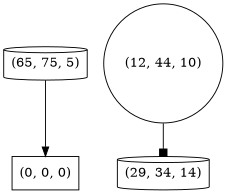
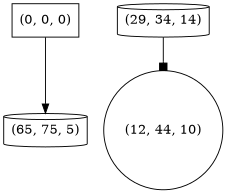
  digraph {
    node [shape=cylinder]
    "(0, 0, 0)" [shape=box]
    "(65, 75, 5)"
    "(12, 44, 10)" [shape=circle]
    "(29, 34, 14)"
-   "(65, 75, 5)" -> "(0, 0, 0)" [arrowhead=normal]
-   "(12, 44, 10)" -> "(29, 34, 14)" [arrowhead=box]
+   "(0, 0, 0)" -> "(65, 75, 5)" [arrowhead=normal]
+   "(29, 34, 14)" -> "(12, 44, 10)" [arrowhead=box]
  }
